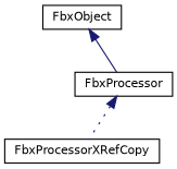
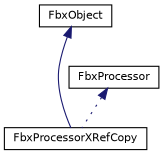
  digraph {
    node [color=black fillcolor=white fontname=Helvetica fontsize=10 shape=record style=filled]
    edge [color=midnightblue dir=back fontname=Helvetica fontsize=10 labelfontname=Helvetica labelfontsize=10]
    n1 [height=0.2 label=FbxProcessorXRefCopy width=0.4]
    n2 [height=0.2 label=FbxProcessor width=0.4]
    n3 [height=0.2 label=FbxObject width=0.4]
    n2 -> n1 [style=dotted]
-   n3 -> n2 [style=solid]
+   n3 -> n1 [style=solid]
  }
